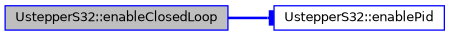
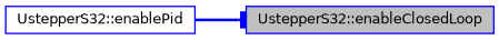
  digraph {
    rankdir=LR
    node [color=blue fontname=Helvetica fontsize=10 shape=record style=filled]
    n1 [fillcolor=grey75 fontcolor=black height=0.2 label="UstepperS32::enableClosedLoop" width=0.4]
    n2 [fillcolor=white height=0.2 label="UstepperS32::enablePid" width=0.4]
-   n1 -> n2 [color=blue fontname=Helvetica fontsize=10 labelfontname=Helvetica labelfontsize=10 style=bold arrowhead=tee]
+   n2 -> n1 [color=blue fontname=Helvetica fontsize=10 labelfontname=Helvetica labelfontsize=10 style=bold arrowhead=tee]
  }
